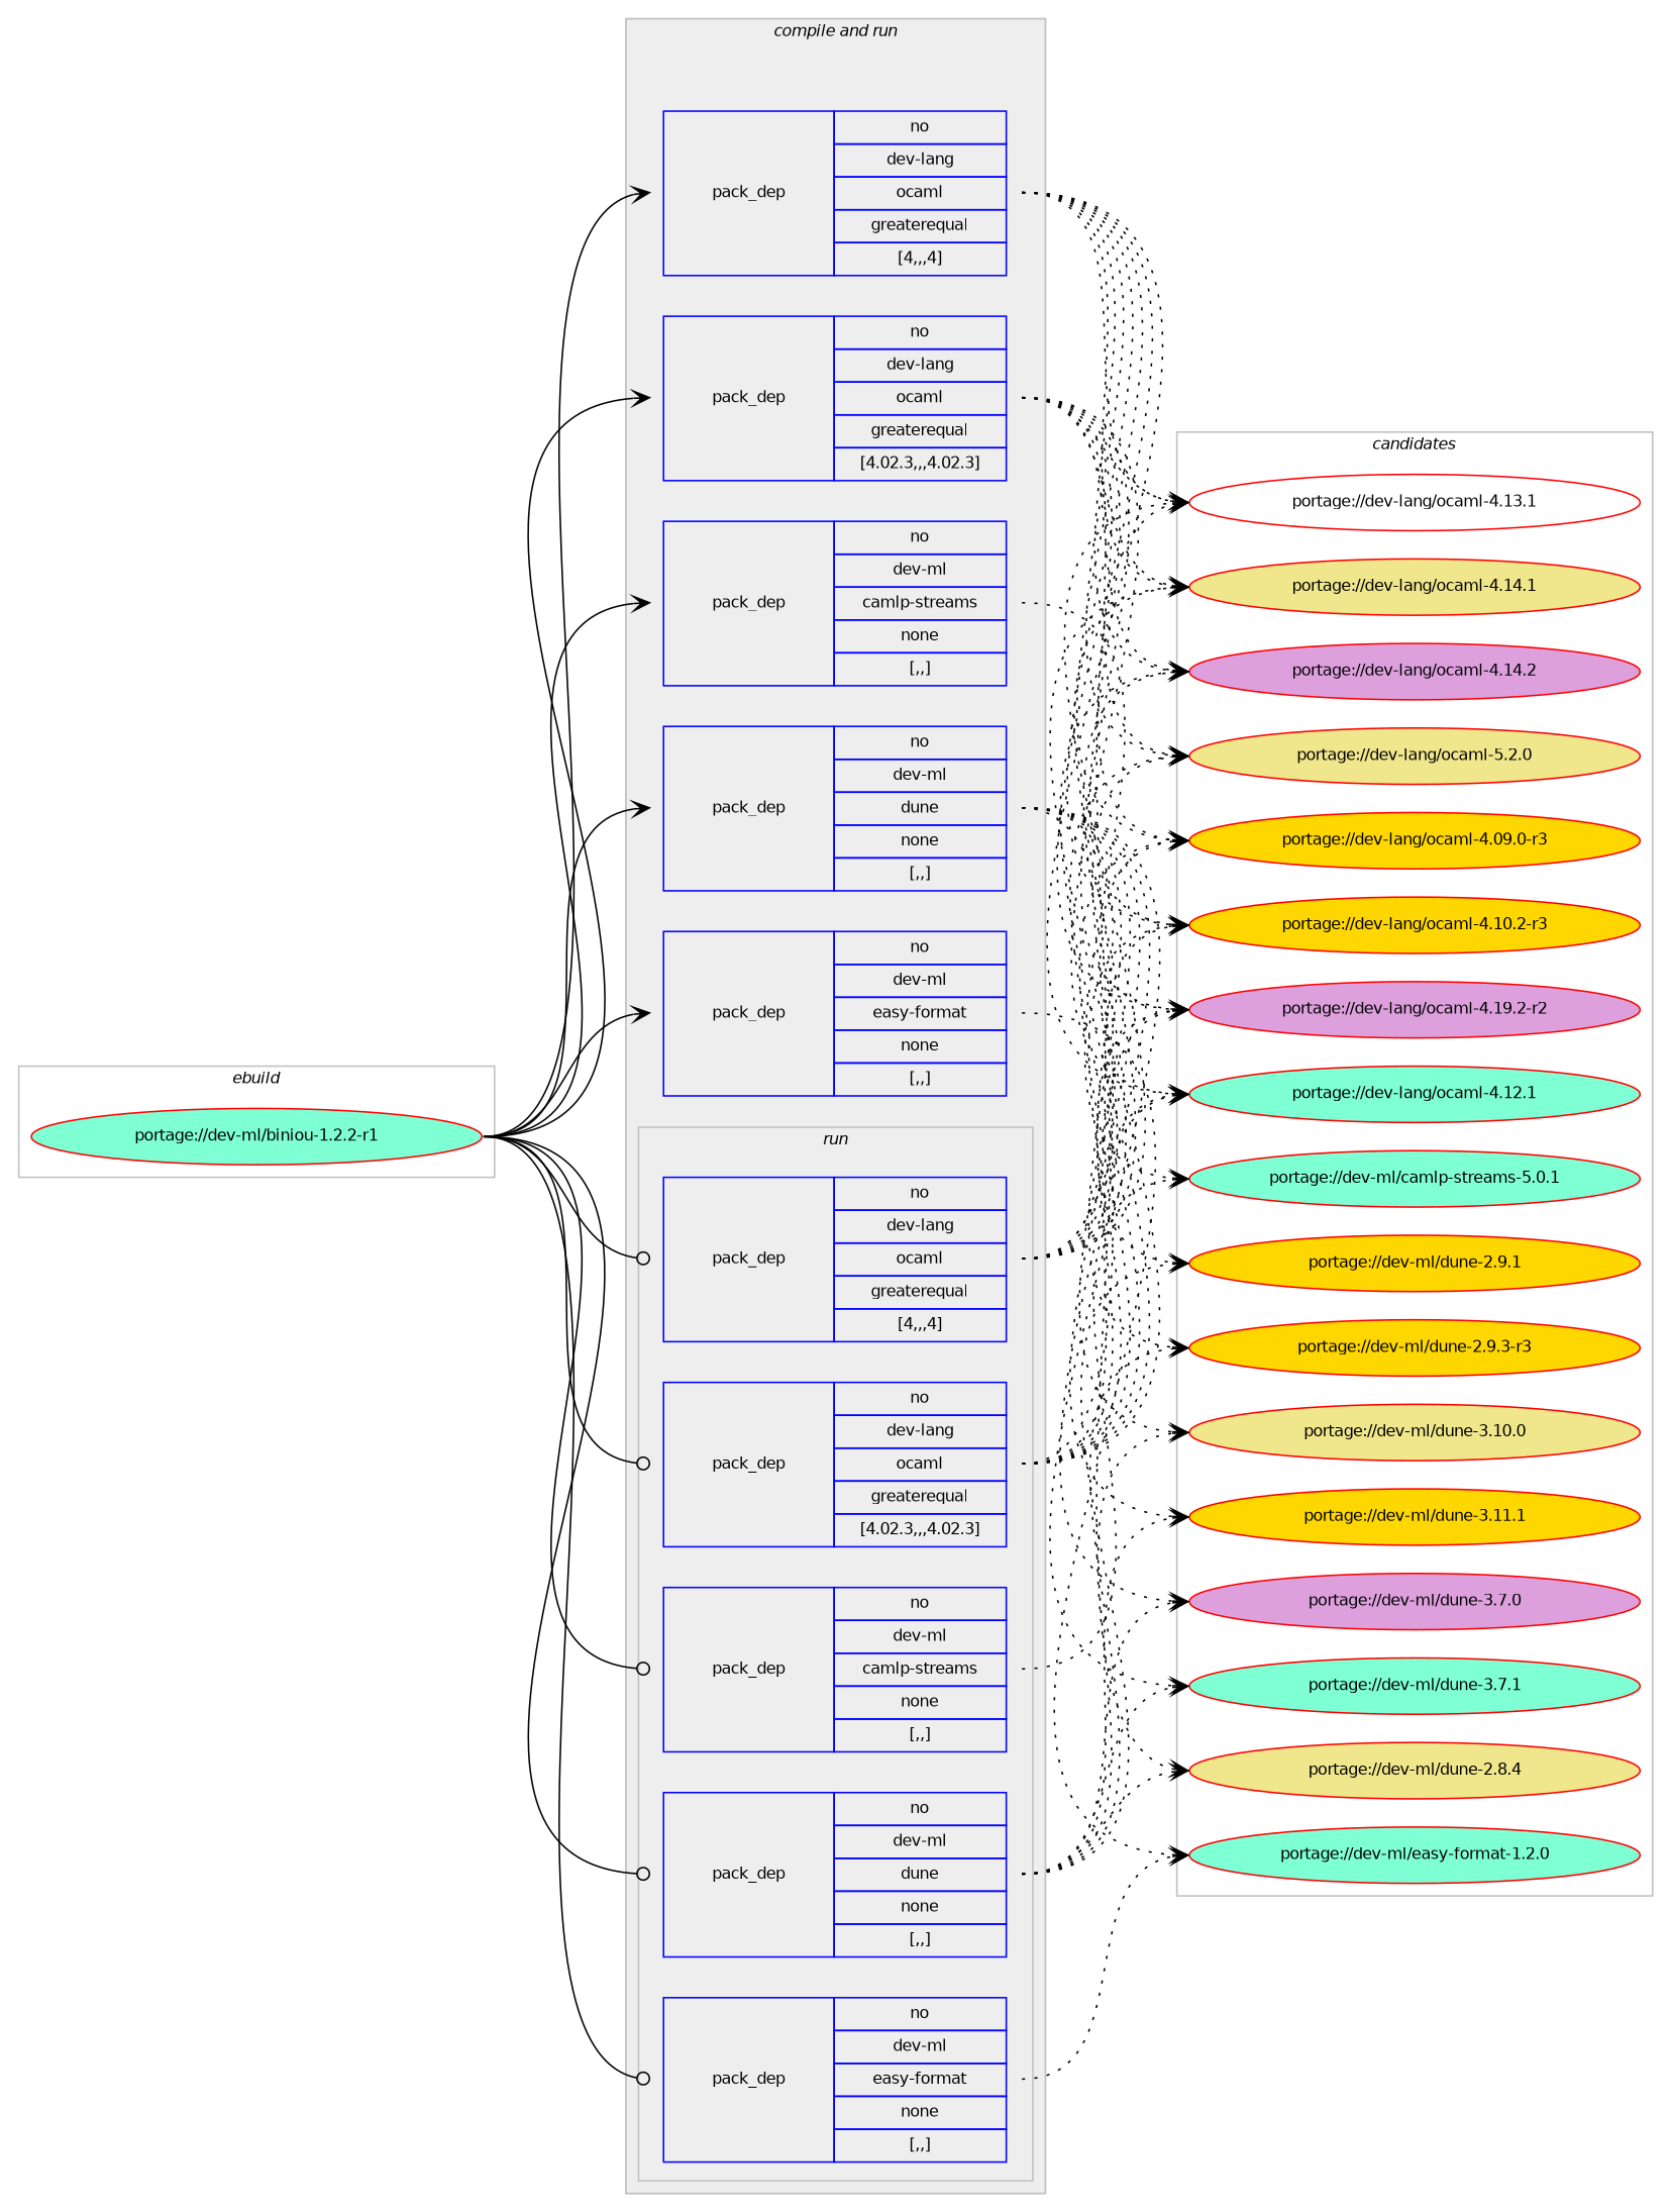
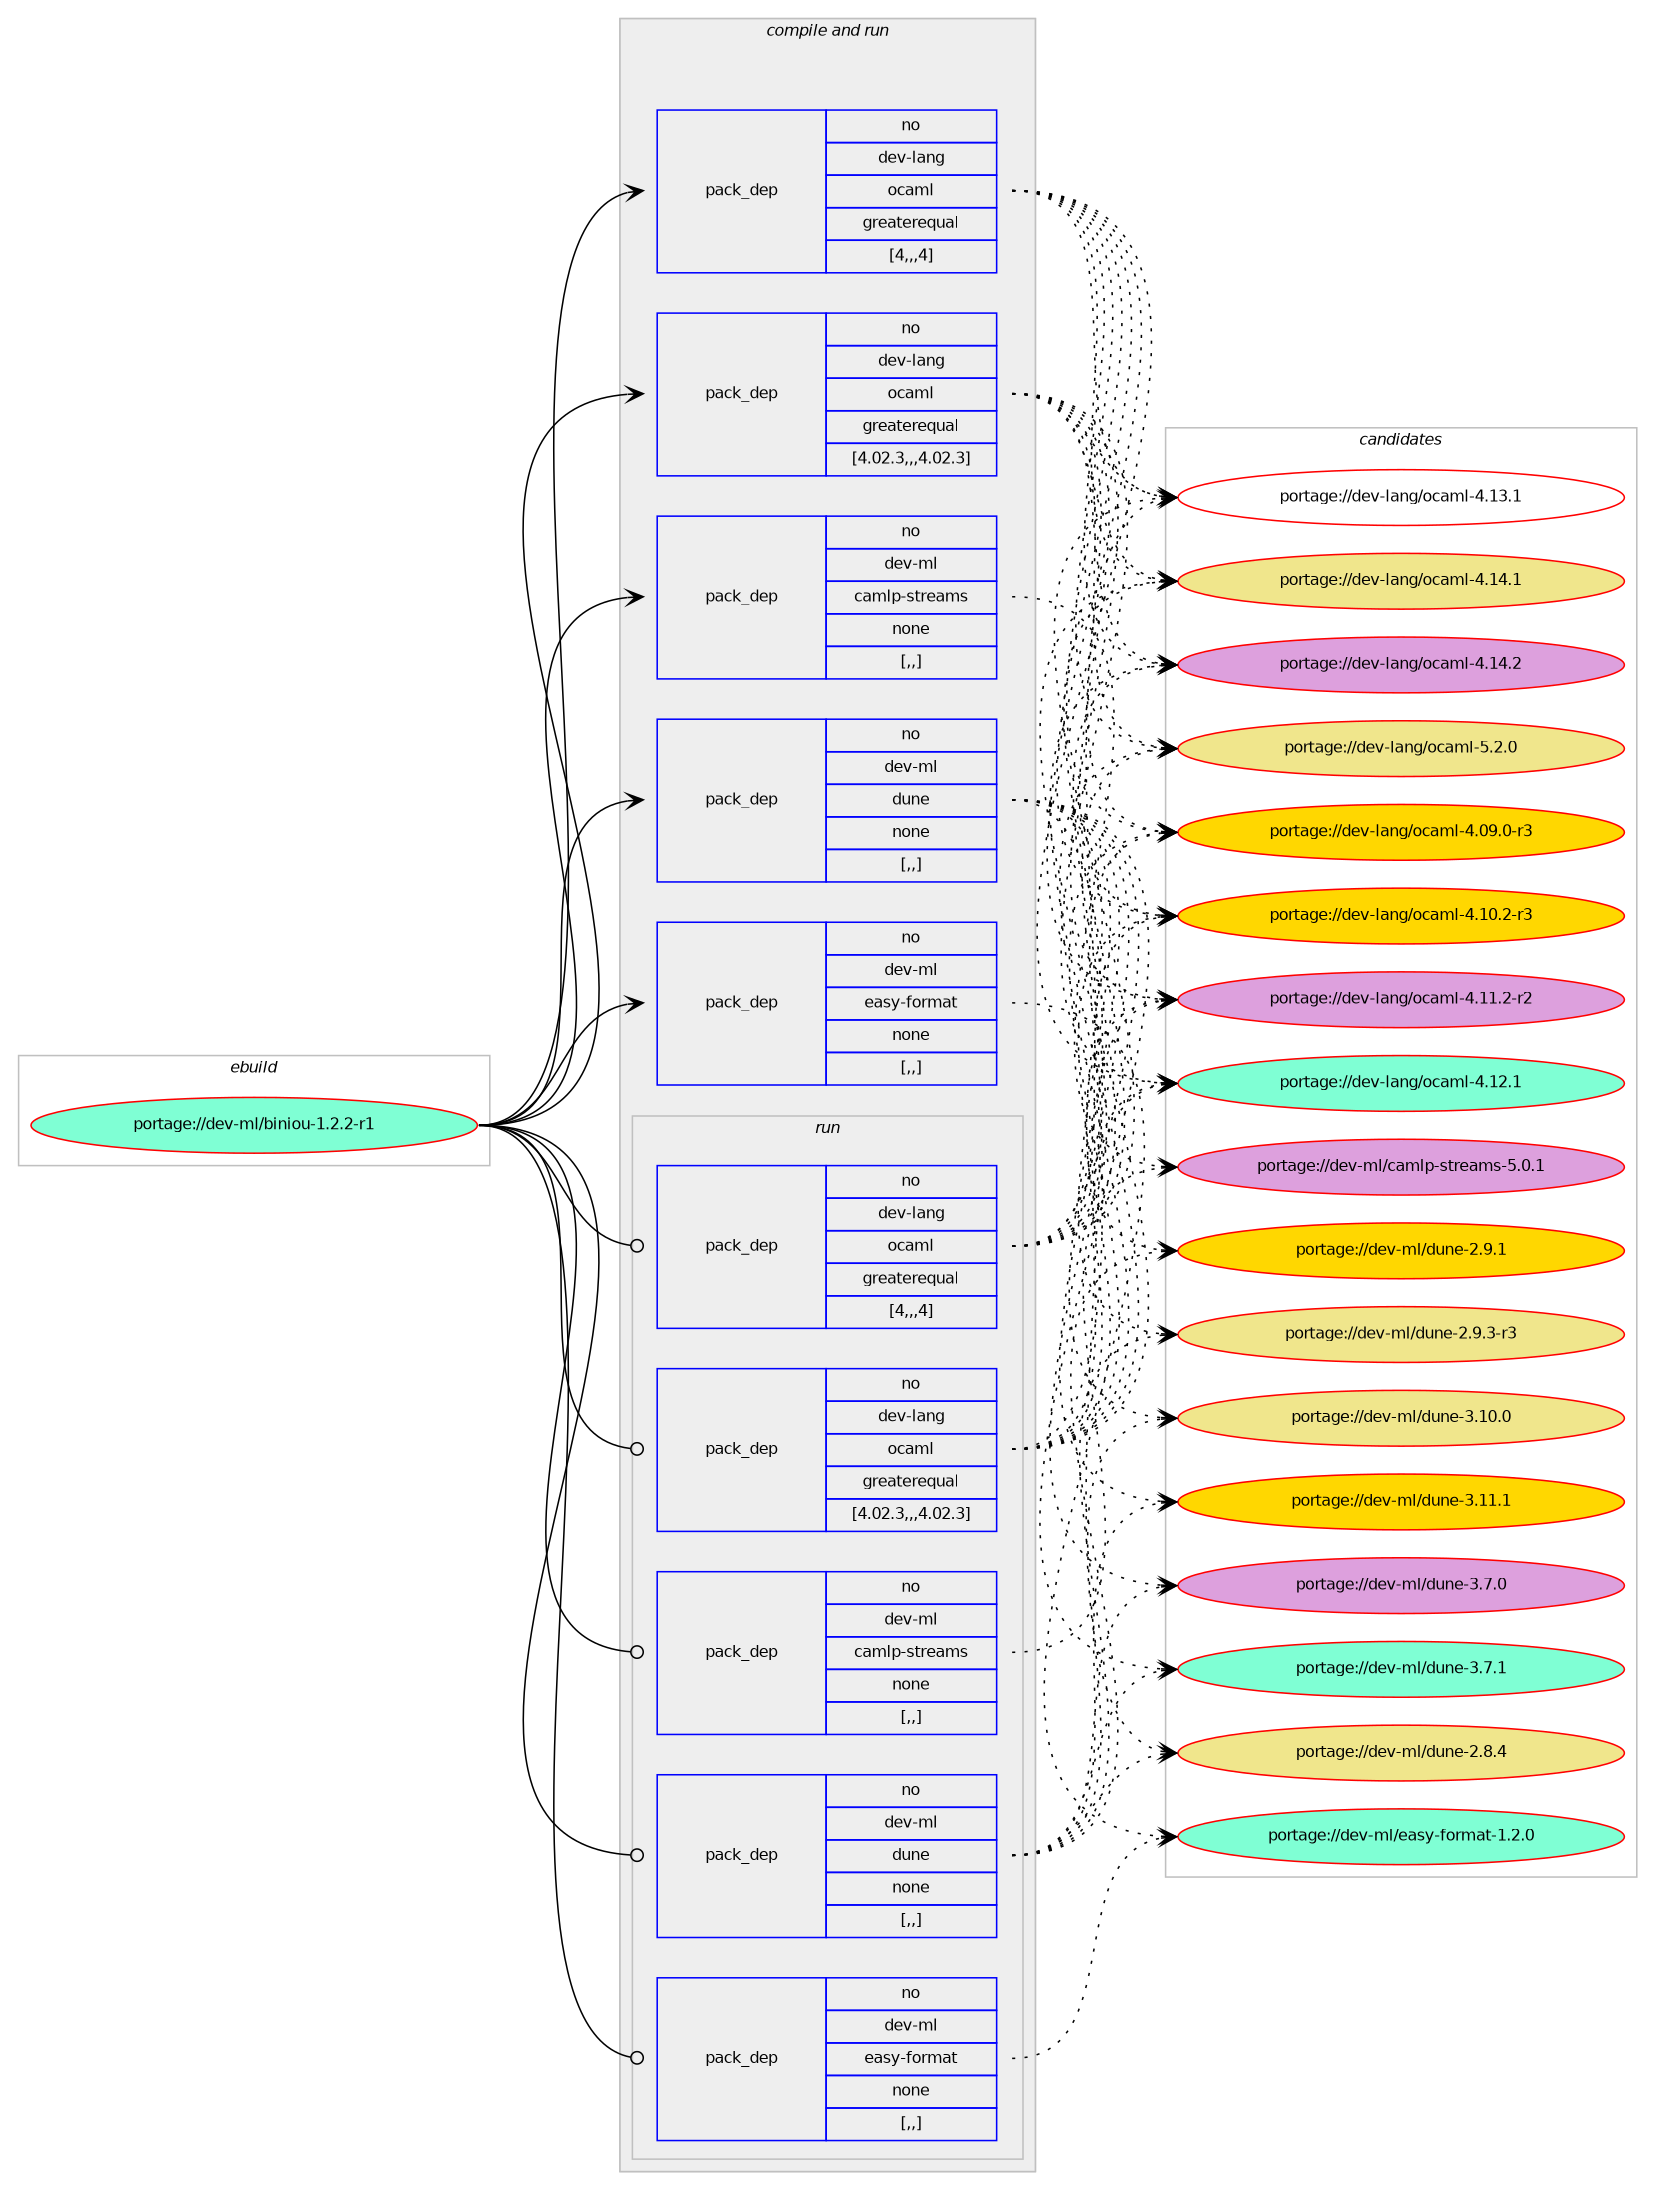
  digraph {
    compound=true
    concentrate=true
    fontname=Helvetica
    fontsize=10
    newrank=true
    rankdir=LR
    ranksep=1.5
    node [color=red fontname=Helvetica fontsize=10 style=filled]
    edge [arrowhead=vee headport=w style=dotted tailport=e weight=100]
    n1 [fillcolor=aquamarine label="portage://dev-ml/biniou-1.2.2-r1" width=4]
    n2 [color=blue label=<<TABLE BORDER="0" CELLBORDER="1" CELLSPACING="0" CELLPADDING="4" WIDTH="220"><TR><TD ROWSPAN="6" CELLPADDING="30">pack_dep</TD></TR><TR><TD WIDTH="110">no</TD></TR><TR><TD>dev-lang</TD></TR><TR><TD>ocaml</TD></TR><TR><TD>greaterequal</TD></TR><TR><TD>[4,,,4]</TD></TR></TABLE>> shape=none style=""]
    n3 [color=blue label=<<TABLE BORDER="0" CELLBORDER="1" CELLSPACING="0" CELLPADDING="4" WIDTH="220"><TR><TD ROWSPAN="6" CELLPADDING="30">pack_dep</TD></TR><TR><TD WIDTH="110">no</TD></TR><TR><TD>dev-lang</TD></TR><TR><TD>ocaml</TD></TR><TR><TD>greaterequal</TD></TR><TR><TD>[4.02.3,,,4.02.3]</TD></TR></TABLE>> shape=none style=""]
    n4 [color=blue label=<<TABLE BORDER="0" CELLBORDER="1" CELLSPACING="0" CELLPADDING="4" WIDTH="220"><TR><TD ROWSPAN="6" CELLPADDING="30">pack_dep</TD></TR><TR><TD WIDTH="110">no</TD></TR><TR><TD>dev-ml</TD></TR><TR><TD>camlp-streams</TD></TR><TR><TD>none</TD></TR><TR><TD>[,,]</TD></TR></TABLE>> shape=none style=""]
    n5 [color=blue label=<<TABLE BORDER="0" CELLBORDER="1" CELLSPACING="0" CELLPADDING="4" WIDTH="220"><TR><TD ROWSPAN="6" CELLPADDING="30">pack_dep</TD></TR><TR><TD WIDTH="110">no</TD></TR><TR><TD>dev-ml</TD></TR><TR><TD>dune</TD></TR><TR><TD>none</TD></TR><TR><TD>[,,]</TD></TR></TABLE>> shape=none style=""]
    n6 [color=blue label=<<TABLE BORDER="0" CELLBORDER="1" CELLSPACING="0" CELLPADDING="4" WIDTH="220"><TR><TD ROWSPAN="6" CELLPADDING="30">pack_dep</TD></TR><TR><TD WIDTH="110">no</TD></TR><TR><TD>dev-ml</TD></TR><TR><TD>easy-format</TD></TR><TR><TD>none</TD></TR><TR><TD>[,,]</TD></TR></TABLE>> shape=none style=""]
    n7 [color=blue label=<<TABLE BORDER="0" CELLBORDER="1" CELLSPACING="0" CELLPADDING="4" WIDTH="220"><TR><TD ROWSPAN="6" CELLPADDING="30">pack_dep</TD></TR><TR><TD WIDTH="110">no</TD></TR><TR><TD>dev-lang</TD></TR><TR><TD>ocaml</TD></TR><TR><TD>greaterequal</TD></TR><TR><TD>[4,,,4]</TD></TR></TABLE>> shape=none style=""]
    n8 [color=blue label=<<TABLE BORDER="0" CELLBORDER="1" CELLSPACING="0" CELLPADDING="4" WIDTH="220"><TR><TD ROWSPAN="6" CELLPADDING="30">pack_dep</TD></TR><TR><TD WIDTH="110">no</TD></TR><TR><TD>dev-lang</TD></TR><TR><TD>ocaml</TD></TR><TR><TD>greaterequal</TD></TR><TR><TD>[4.02.3,,,4.02.3]</TD></TR></TABLE>> shape=none style=""]
    n9 [color=blue label=<<TABLE BORDER="0" CELLBORDER="1" CELLSPACING="0" CELLPADDING="4" WIDTH="220"><TR><TD ROWSPAN="6" CELLPADDING="30">pack_dep</TD></TR><TR><TD WIDTH="110">no</TD></TR><TR><TD>dev-ml</TD></TR><TR><TD>camlp-streams</TD></TR><TR><TD>none</TD></TR><TR><TD>[,,]</TD></TR></TABLE>> shape=none style=""]
    n10 [color=blue label=<<TABLE BORDER="0" CELLBORDER="1" CELLSPACING="0" CELLPADDING="4" WIDTH="220"><TR><TD ROWSPAN="6" CELLPADDING="30">pack_dep</TD></TR><TR><TD WIDTH="110">no</TD></TR><TR><TD>dev-ml</TD></TR><TR><TD>dune</TD></TR><TR><TD>none</TD></TR><TR><TD>[,,]</TD></TR></TABLE>> shape=none style=""]
    n11 [color=blue label=<<TABLE BORDER="0" CELLBORDER="1" CELLSPACING="0" CELLPADDING="4" WIDTH="220"><TR><TD ROWSPAN="6" CELLPADDING="30">pack_dep</TD></TR><TR><TD WIDTH="110">no</TD></TR><TR><TD>dev-ml</TD></TR><TR><TD>easy-format</TD></TR><TR><TD>none</TD></TR><TR><TD>[,,]</TD></TR></TABLE>> shape=none style=""]
    n12 [fillcolor=gold label="portage://dev-lang/ocaml-4.09.0-r3" width=4]
    n13 [fillcolor=gold label="portage://dev-lang/ocaml-4.10.2-r3" width=4]
-   n14 [fillcolor=plum label="portage://dev-lang/ocaml-4.19.2-r2" width=4]
+   n14 [fillcolor=plum label="portage://dev-lang/ocaml-4.11.2-r2" width=4]
    n15 [fillcolor=aquamarine label="portage://dev-lang/ocaml-4.12.1" width=4]
    n16 [fillcolor=white label="portage://dev-lang/ocaml-4.13.1" width=4]
    n17 [fillcolor=khaki label="portage://dev-lang/ocaml-4.14.1" width=4]
    n18 [fillcolor=plum label="portage://dev-lang/ocaml-4.14.2" width=4]
    n19 [fillcolor=khaki label="portage://dev-lang/ocaml-5.2.0" width=4]
-   n20 [fillcolor=aquamarine label="portage://dev-ml/camlp-streams-5.0.1" width=4]
+   n20 [fillcolor=plum label="portage://dev-ml/camlp-streams-5.0.1" width=4]
    n21 [fillcolor=khaki label="portage://dev-ml/dune-2.8.4" width=4]
    n22 [fillcolor=gold label="portage://dev-ml/dune-2.9.1" width=4]
-   n23 [fillcolor=gold label="portage://dev-ml/dune-2.9.3-r3" width=4]
+   n23 [fillcolor=khaki label="portage://dev-ml/dune-2.9.3-r3" width=4]
    n24 [fillcolor=khaki label="portage://dev-ml/dune-3.10.0" width=4]
    n25 [fillcolor=gold label="portage://dev-ml/dune-3.11.1" width=4]
    n26 [fillcolor=plum label="portage://dev-ml/dune-3.7.0" width=4]
    n27 [fillcolor=aquamarine label="portage://dev-ml/dune-3.7.1" width=4]
    n28 [fillcolor=aquamarine label="portage://dev-ml/easy-format-1.2.0" width=4]
    subgraph cluster_1 {
      color=gray
      label=<<i>ebuild</i>>
      rank=same
      n1
    }
    subgraph cluster_2 {
      color=gray
      label=<<i>dependencies</i>>
      subgraph cluster_3 {
        color=gray
        fillcolor="#eeeeee"
        label=<<i>compile</i>>
        style=filled
        subgraph sub_4 {
          color=gray
          fillcolor="#eeeeee"
          label=<<i>compile</i>>
          style=filled
          n2
        }
        subgraph sub_5 {
          color=gray
          fillcolor="#eeeeee"
          label=<<i>compile</i>>
          style=filled
          n3
        }
        subgraph sub_6 {
          color=gray
          fillcolor="#eeeeee"
          label=<<i>compile</i>>
          style=filled
          n4
        }
        subgraph sub_7 {
          color=gray
          fillcolor="#eeeeee"
          label=<<i>compile</i>>
          style=filled
          n5
        }
        subgraph sub_8 {
          color=gray
          fillcolor="#eeeeee"
          label=<<i>compile</i>>
          style=filled
          n6
        }
      }
      subgraph cluster_9 {
        color=gray
        fillcolor="#eeeeee"
        label=<<i>compile and run</i>>
        style=filled
      }
      subgraph cluster_10 {
        color=gray
        fillcolor="#eeeeee"
        label=<<i>run</i>>
        style=filled
        subgraph sub_11 {
          color=gray
          fillcolor="#eeeeee"
          label=<<i>run</i>>
          style=filled
          n7
        }
        subgraph sub_12 {
          color=gray
          fillcolor="#eeeeee"
          label=<<i>run</i>>
          style=filled
          n8
        }
        subgraph sub_13 {
          color=gray
          fillcolor="#eeeeee"
          label=<<i>run</i>>
          style=filled
          n9
        }
        subgraph sub_14 {
          color=gray
          fillcolor="#eeeeee"
          label=<<i>run</i>>
          style=filled
          n10
        }
        subgraph sub_15 {
          color=gray
          fillcolor="#eeeeee"
          label=<<i>run</i>>
          style=filled
          n11
        }
      }
    }
    subgraph cluster_16 {
      color=gray
      label=<<i>candidates</i>>
      rank=same
      subgraph sub_17 {
        color=black
        label=<<i>candidates</i>>
        nodesep=1
        rank=same
        n12
        n13
        n14
        n15
        n16
        n17
        n18
        n19
      }
      subgraph sub_18 {
        color=black
        label=<<i>candidates</i>>
        nodesep=1
        rank=same
        n12
        n13
        n14
        n15
        n16
        n17
        n18
        n19
      }
      subgraph sub_19 {
        color=black
        label=<<i>candidates</i>>
        nodesep=1
        rank=same
        n20
      }
      subgraph sub_20 {
        color=black
        label=<<i>candidates</i>>
        nodesep=1
        rank=same
        n21
        n22
        n23
        n24
        n25
        n26
        n27
      }
      subgraph sub_21 {
        color=black
        label=<<i>candidates</i>>
        nodesep=1
        rank=same
        n28
      }
      subgraph sub_22 {
        color=black
        label=<<i>candidates</i>>
        nodesep=1
        rank=same
        n12
        n13
        n14
        n15
        n16
        n17
        n18
        n19
      }
      subgraph sub_23 {
        color=black
        label=<<i>candidates</i>>
        nodesep=1
        rank=same
        n12
        n13
        n14
        n15
        n16
        n17
        n18
        n19
      }
      subgraph sub_24 {
        color=black
        label=<<i>candidates</i>>
        nodesep=1
        rank=same
        n20
      }
      subgraph sub_25 {
        color=black
        label=<<i>candidates</i>>
        nodesep=1
        rank=same
        n21
        n22
        n23
        n24
        n25
        n26
        n27
      }
      subgraph sub_26 {
        color=black
        label=<<i>candidates</i>>
        nodesep=1
        rank=same
        n28
      }
    }
    n1 -> n2 [style=solid weight=20]
    n1 -> n3 [style=solid weight=20]
    n1 -> n4 [style=solid weight=20]
    n1 -> n5 [style=solid weight=20]
    n1 -> n6 [style=solid weight=20]
    n1 -> n7 [arrowhead=odot style=solid weight=20]
    n1 -> n8 [arrowhead=odot style=solid weight=20]
    n1 -> n9 [arrowhead=odot style=solid weight=20]
    n1 -> n10 [arrowhead=odot style=solid weight=20]
    n1 -> n11 [arrowhead=odot style=solid weight=20]
    n2 -> n12
    n2 -> n13
    n2 -> n14
    n2 -> n15
    n2 -> n16
    n2 -> n17
    n2 -> n18
    n2 -> n19
    n3 -> n12
    n3 -> n13
    n3 -> n14
    n3 -> n15
    n3 -> n16
    n3 -> n17
    n3 -> n18
    n3 -> n19
    n4 -> n20
    n5 -> n21
    n5 -> n22
    n5 -> n23
    n5 -> n24
    n5 -> n25
    n5 -> n26
    n5 -> n27
    n6 -> n28
    n7 -> n12
    n7 -> n13
    n7 -> n14
    n7 -> n15
    n7 -> n16
    n7 -> n17
    n7 -> n18
    n7 -> n19
    n8 -> n12
    n8 -> n13
    n8 -> n14
    n8 -> n15
    n8 -> n16
    n8 -> n17
    n8 -> n18
    n8 -> n19
    n9 -> n20
    n10 -> n21
    n10 -> n22
    n10 -> n23
    n10 -> n24
    n10 -> n25
    n10 -> n26
    n10 -> n27
    n11 -> n28
  }
